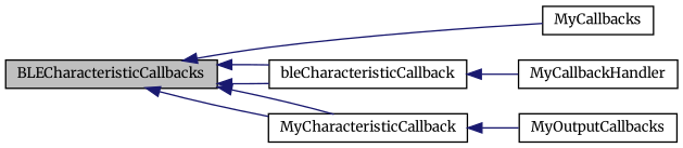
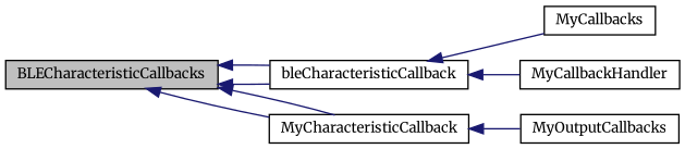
  digraph {
    fontname=Merriweather
    rankdir=LR
    node [color=black fillcolor=white fontname=Merriweather fontsize=10 shape=record style=filled]
    edge [color=midnightblue dir=back fontname=Merriweather fontsize=10 labelfontname=Helvetica labelfontsize=10 style=solid]
    n1 [fillcolor=grey75 fontcolor=black height=0.2 label=BLECharacteristicCallbacks width=0.4]
    n2 [height=0.2 label=bleCharacteristicCallback width=0.4]
    n3 [height=0.2 label=MyCallbacks width=0.4]
    n4 [height=0.2 label=MyCharacteristicCallback width=0.4]
    n5 [height=0.2 label=MyCallbackHandler width=0.4]
    n6 [height=0.2 label=MyOutputCallbacks width=0.4]
    n1 -> n2
    n1 -> n2
-   n1 -> n3
+   n2 -> n3
    n1 -> n4
    n1 -> n4
    n2 -> n5
    n4 -> n6
  }
